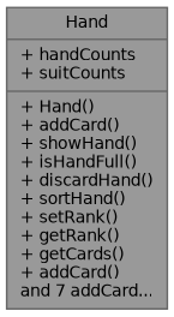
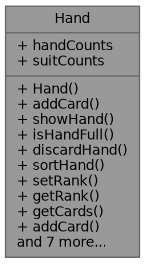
  digraph {
-   n1 [color=gray40 fillcolor=grey60 fontcolor=black fontname=Helvetica fontsize=10 height=0.2 label="{Hand\n|+ handCounts\l+ suitCounts\l|+ Hand()\l+ addCard()\l+ showHand()\l+ isHandFull()\l+ discardHand()\l+ sortHand()\l+ setRank()\l+ getRank()\l+ getCards()\l+ addCard()\land 7 addCard...\l}" shape=record style=filled width=0.4]
+   n1 [color=gray40 fillcolor=grey60 fontcolor=black fontname=Helvetica fontsize=10 height=0.2 label="{Hand\n|+ handCounts\l+ suitCounts\l|+ Hand()\l+ addCard()\l+ showHand()\l+ isHandFull()\l+ discardHand()\l+ sortHand()\l+ setRank()\l+ getRank()\l+ getCards()\l+ addCard()\land 7 more...\l}" shape=record style=filled width=0.4]
  }
